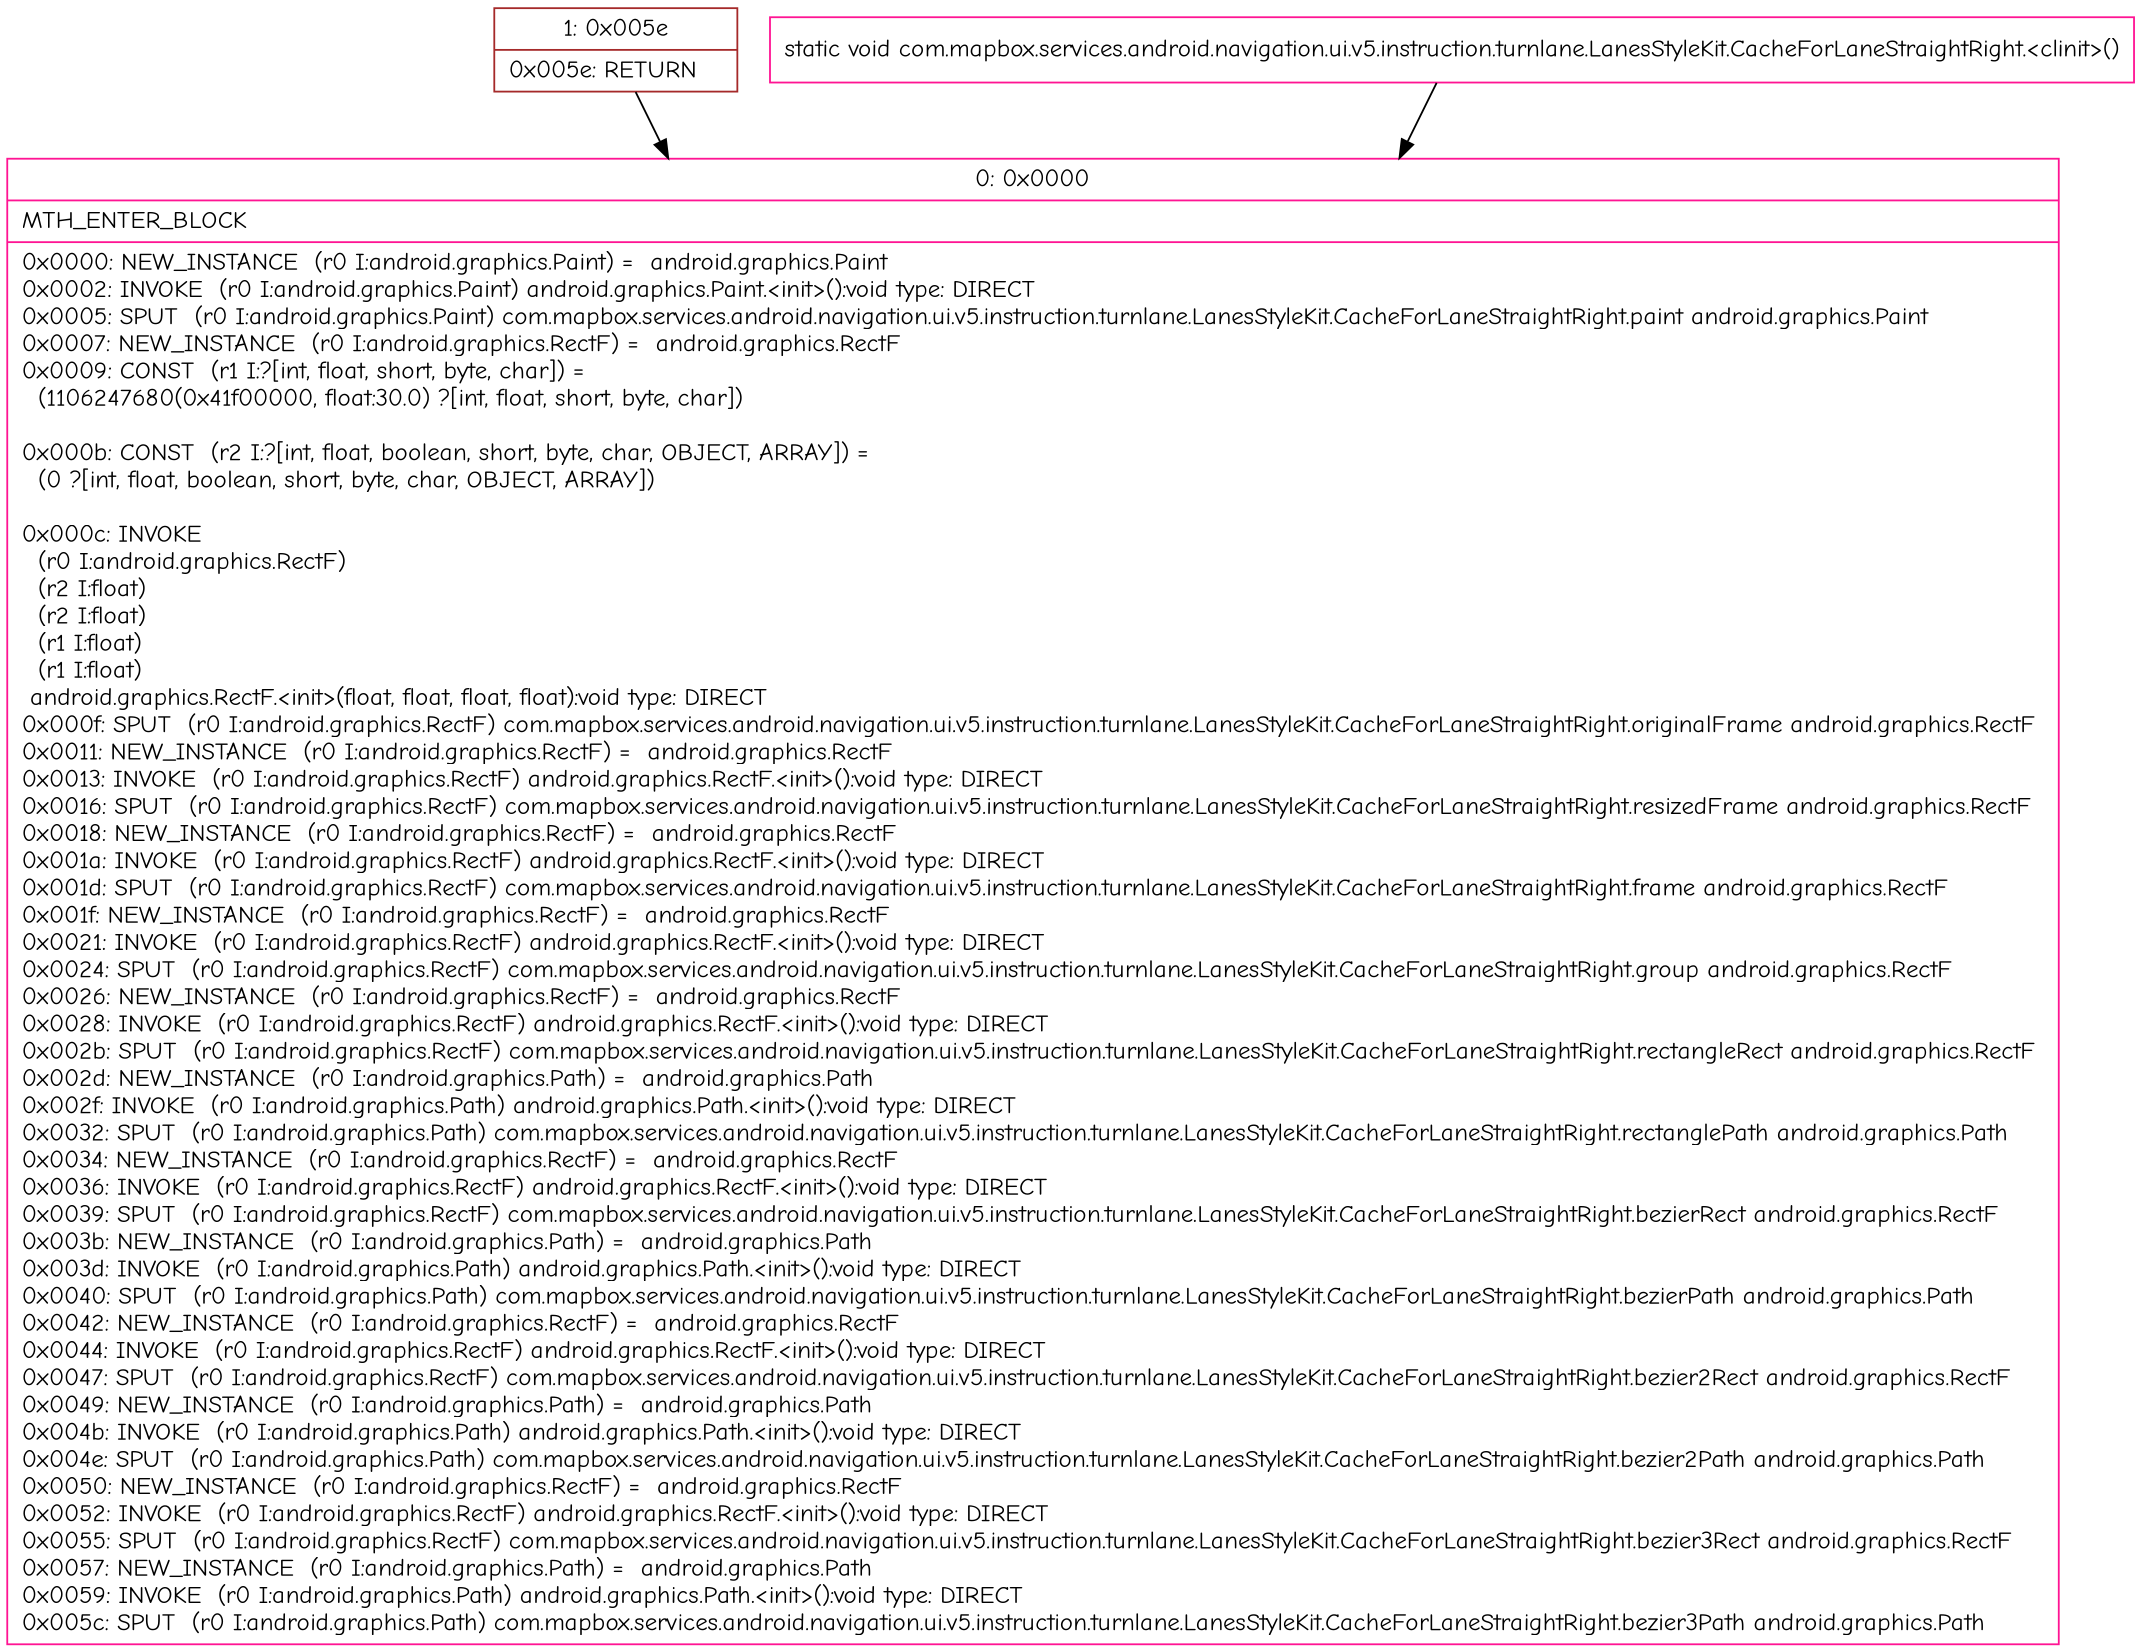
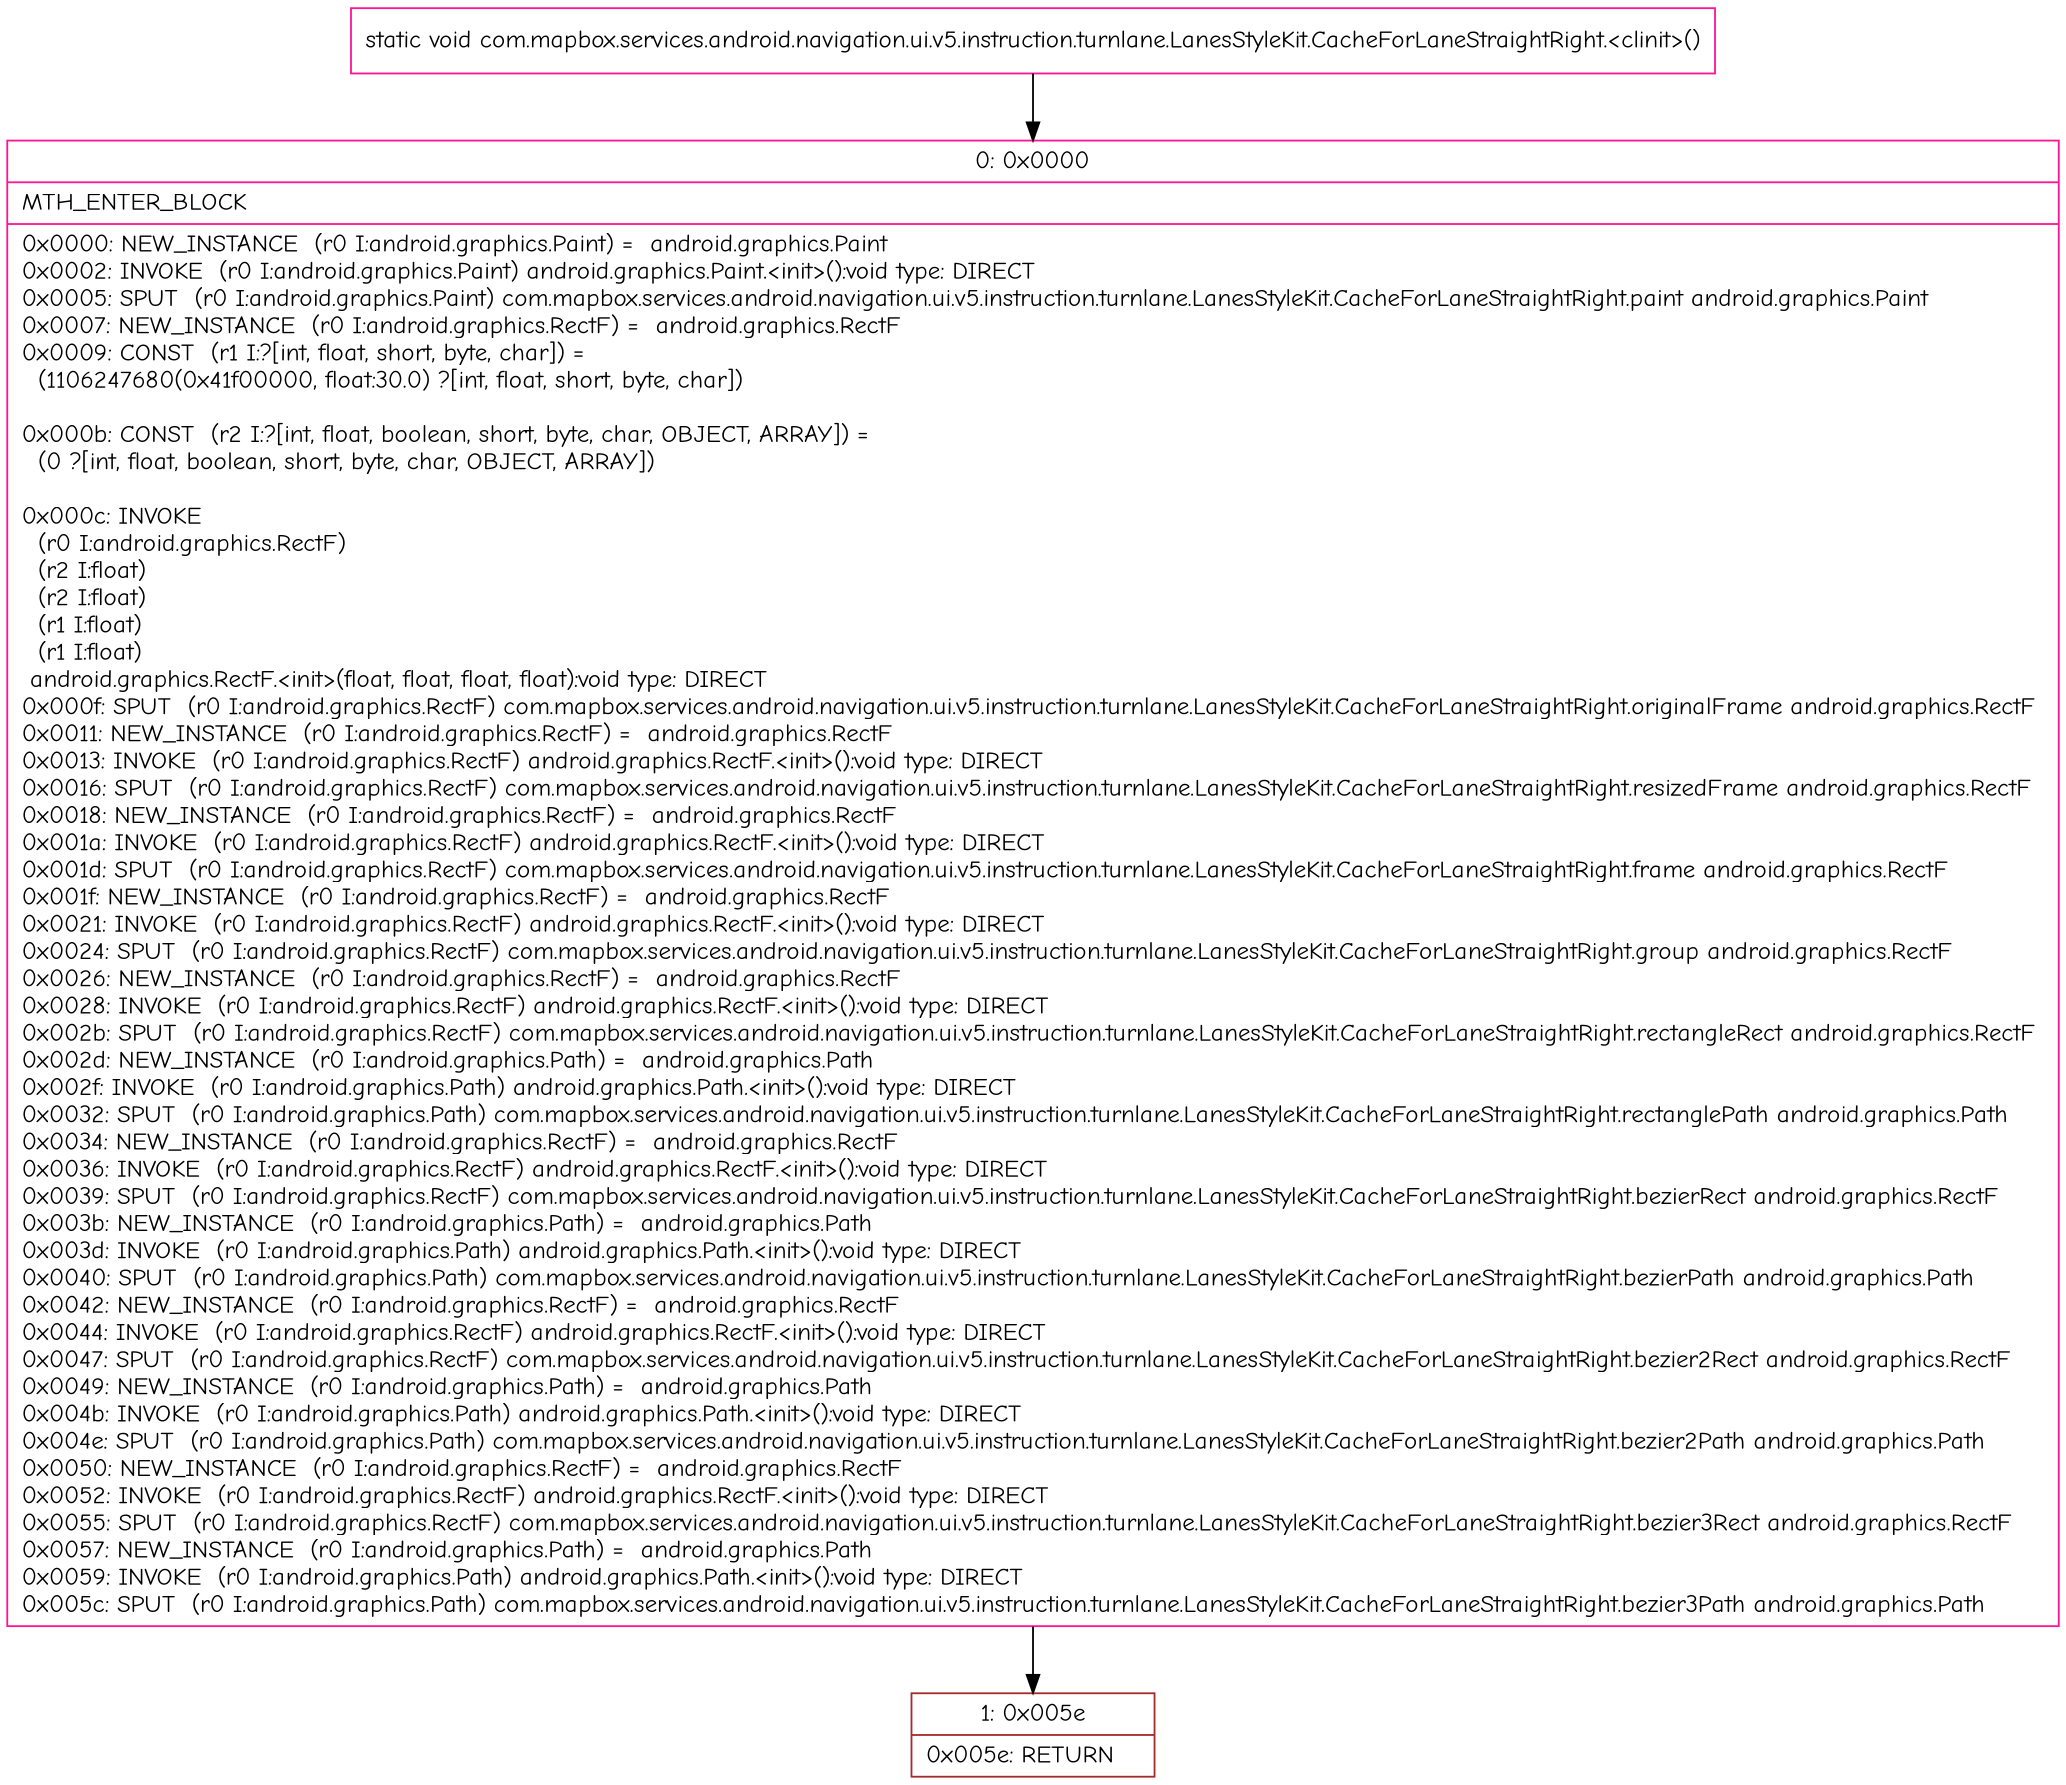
  digraph {
    fontname="Comic Neue"
    node [shape=record color=deeppink fontname="Comic Neue"]
    edge [fontname="Comic Neue"]
    n1 [label="{0\:\ 0x0000|MTH_ENTER_BLOCK\l|0x0000: NEW_INSTANCE  (r0 I:android.graphics.Paint) =  android.graphics.Paint \l0x0002: INVOKE  (r0 I:android.graphics.Paint) android.graphics.Paint.\<init\>():void type: DIRECT \l0x0005: SPUT  (r0 I:android.graphics.Paint) com.mapbox.services.android.navigation.ui.v5.instruction.turnlane.LanesStyleKit.CacheForLaneStraightRight.paint android.graphics.Paint \l0x0007: NEW_INSTANCE  (r0 I:android.graphics.RectF) =  android.graphics.RectF \l0x0009: CONST  (r1 I:?[int, float, short, byte, char]) = \l  (1106247680(0x41f00000, float:30.0) ?[int, float, short, byte, char])\l \l0x000b: CONST  (r2 I:?[int, float, boolean, short, byte, char, OBJECT, ARRAY]) = \l  (0 ?[int, float, boolean, short, byte, char, OBJECT, ARRAY])\l \l0x000c: INVOKE  \l  (r0 I:android.graphics.RectF)\l  (r2 I:float)\l  (r2 I:float)\l  (r1 I:float)\l  (r1 I:float)\l android.graphics.RectF.\<init\>(float, float, float, float):void type: DIRECT \l0x000f: SPUT  (r0 I:android.graphics.RectF) com.mapbox.services.android.navigation.ui.v5.instruction.turnlane.LanesStyleKit.CacheForLaneStraightRight.originalFrame android.graphics.RectF \l0x0011: NEW_INSTANCE  (r0 I:android.graphics.RectF) =  android.graphics.RectF \l0x0013: INVOKE  (r0 I:android.graphics.RectF) android.graphics.RectF.\<init\>():void type: DIRECT \l0x0016: SPUT  (r0 I:android.graphics.RectF) com.mapbox.services.android.navigation.ui.v5.instruction.turnlane.LanesStyleKit.CacheForLaneStraightRight.resizedFrame android.graphics.RectF \l0x0018: NEW_INSTANCE  (r0 I:android.graphics.RectF) =  android.graphics.RectF \l0x001a: INVOKE  (r0 I:android.graphics.RectF) android.graphics.RectF.\<init\>():void type: DIRECT \l0x001d: SPUT  (r0 I:android.graphics.RectF) com.mapbox.services.android.navigation.ui.v5.instruction.turnlane.LanesStyleKit.CacheForLaneStraightRight.frame android.graphics.RectF \l0x001f: NEW_INSTANCE  (r0 I:android.graphics.RectF) =  android.graphics.RectF \l0x0021: INVOKE  (r0 I:android.graphics.RectF) android.graphics.RectF.\<init\>():void type: DIRECT \l0x0024: SPUT  (r0 I:android.graphics.RectF) com.mapbox.services.android.navigation.ui.v5.instruction.turnlane.LanesStyleKit.CacheForLaneStraightRight.group android.graphics.RectF \l0x0026: NEW_INSTANCE  (r0 I:android.graphics.RectF) =  android.graphics.RectF \l0x0028: INVOKE  (r0 I:android.graphics.RectF) android.graphics.RectF.\<init\>():void type: DIRECT \l0x002b: SPUT  (r0 I:android.graphics.RectF) com.mapbox.services.android.navigation.ui.v5.instruction.turnlane.LanesStyleKit.CacheForLaneStraightRight.rectangleRect android.graphics.RectF \l0x002d: NEW_INSTANCE  (r0 I:android.graphics.Path) =  android.graphics.Path \l0x002f: INVOKE  (r0 I:android.graphics.Path) android.graphics.Path.\<init\>():void type: DIRECT \l0x0032: SPUT  (r0 I:android.graphics.Path) com.mapbox.services.android.navigation.ui.v5.instruction.turnlane.LanesStyleKit.CacheForLaneStraightRight.rectanglePath android.graphics.Path \l0x0034: NEW_INSTANCE  (r0 I:android.graphics.RectF) =  android.graphics.RectF \l0x0036: INVOKE  (r0 I:android.graphics.RectF) android.graphics.RectF.\<init\>():void type: DIRECT \l0x0039: SPUT  (r0 I:android.graphics.RectF) com.mapbox.services.android.navigation.ui.v5.instruction.turnlane.LanesStyleKit.CacheForLaneStraightRight.bezierRect android.graphics.RectF \l0x003b: NEW_INSTANCE  (r0 I:android.graphics.Path) =  android.graphics.Path \l0x003d: INVOKE  (r0 I:android.graphics.Path) android.graphics.Path.\<init\>():void type: DIRECT \l0x0040: SPUT  (r0 I:android.graphics.Path) com.mapbox.services.android.navigation.ui.v5.instruction.turnlane.LanesStyleKit.CacheForLaneStraightRight.bezierPath android.graphics.Path \l0x0042: NEW_INSTANCE  (r0 I:android.graphics.RectF) =  android.graphics.RectF \l0x0044: INVOKE  (r0 I:android.graphics.RectF) android.graphics.RectF.\<init\>():void type: DIRECT \l0x0047: SPUT  (r0 I:android.graphics.RectF) com.mapbox.services.android.navigation.ui.v5.instruction.turnlane.LanesStyleKit.CacheForLaneStraightRight.bezier2Rect android.graphics.RectF \l0x0049: NEW_INSTANCE  (r0 I:android.graphics.Path) =  android.graphics.Path \l0x004b: INVOKE  (r0 I:android.graphics.Path) android.graphics.Path.\<init\>():void type: DIRECT \l0x004e: SPUT  (r0 I:android.graphics.Path) com.mapbox.services.android.navigation.ui.v5.instruction.turnlane.LanesStyleKit.CacheForLaneStraightRight.bezier2Path android.graphics.Path \l0x0050: NEW_INSTANCE  (r0 I:android.graphics.RectF) =  android.graphics.RectF \l0x0052: INVOKE  (r0 I:android.graphics.RectF) android.graphics.RectF.\<init\>():void type: DIRECT \l0x0055: SPUT  (r0 I:android.graphics.RectF) com.mapbox.services.android.navigation.ui.v5.instruction.turnlane.LanesStyleKit.CacheForLaneStraightRight.bezier3Rect android.graphics.RectF \l0x0057: NEW_INSTANCE  (r0 I:android.graphics.Path) =  android.graphics.Path \l0x0059: INVOKE  (r0 I:android.graphics.Path) android.graphics.Path.\<init\>():void type: DIRECT \l0x005c: SPUT  (r0 I:android.graphics.Path) com.mapbox.services.android.navigation.ui.v5.instruction.turnlane.LanesStyleKit.CacheForLaneStraightRight.bezier3Path android.graphics.Path \l}"]
    n2 [label="{1\:\ 0x005e|0x005e: RETURN   \l}" color=brown]
    n3 [label="{static void com.mapbox.services.android.navigation.ui.v5.instruction.turnlane.LanesStyleKit.CacheForLaneStraightRight.\<clinit\>() }"]
-   n2 -> n1
+   n1 -> n2
    n3 -> n1
  }
